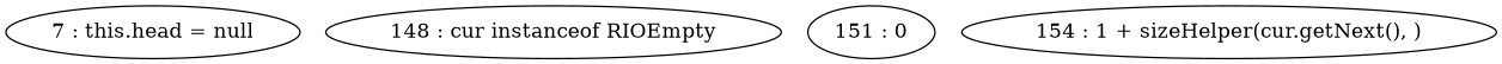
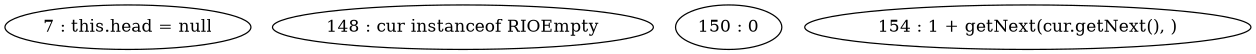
  digraph {
    "7 : this.head = null"
    "148 : cur instanceof RIOEmpty"
-   "150 : 0" [label="151 : 0"]
-   "154 : 1 + sizeHelper(cur.getNext(), )"
+   "150 : 0"
+   "154 : 1 + sizeHelper(cur.getNext(), )" [label="154 : 1 + getNext(cur.getNext(), )"]
  }
